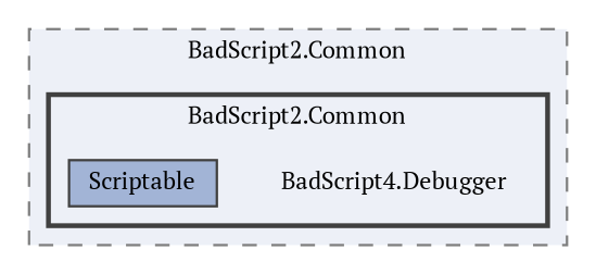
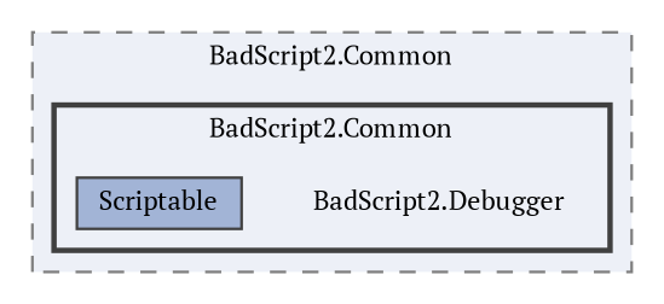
  digraph {
    compound=true
    fontname="PT Serif"
    node [fontname="PT Serif" fontsize=10]
-   n1 [height=0.2 label="BadScript4.Debugger" shape=plaintext width=0.4]
+   n1 [height=0.2 label="BadScript2.Debugger" shape=plaintext width=0.4]
    n2 [color=grey25 fillcolor="#a2b4d6" height=0.2 label=Scriptable shape=box style=filled width=0.4]
    subgraph cluster_1 {
      bgcolor="#edf0f7"
      fontsize=10
      label="BadScript2.Common"
      pencolor=grey50
      style="filled,dashed"
      subgraph cluster_2 {
        bgcolor="#edf0f7"
        fontsize=10
        pencolor=grey25
        style="filled,bold"
        n1
        n2
      }
    }
  }
